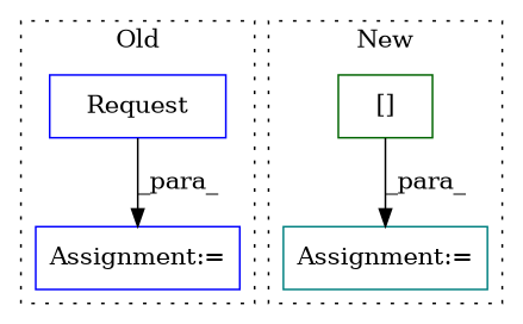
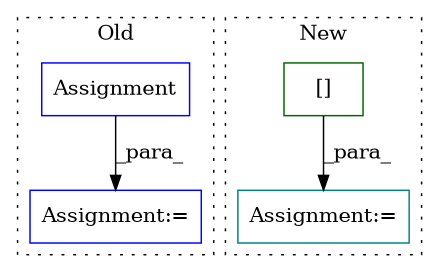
  digraph {
    node [a=7 l=1 shape=box color=blue]
    edge [color=black style=solid]
-   n1 [a=32 l="8,1" label=Request s="12733,12767"]
+   n1 [a=32 l="8,1" label=Assignment s="12733,12767"]
    n2 [label="Assignment:=" s=12723]
    n3 [a=2 l="24,1" label="[]" s="6095,6143" color=darkgreen]
    n4 [label="Assignment:=" s=6094 color=teal]
    subgraph cluster_1 {
      label=Old
      style=dotted
      n1
      n2
    }
    subgraph cluster_2 {
      label=New
      style=dotted
      n3
      n4
    }
    n1 -> n2 [label=_para_]
    n3 -> n4 [label=_para_]
  }
